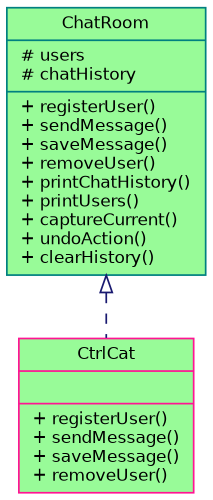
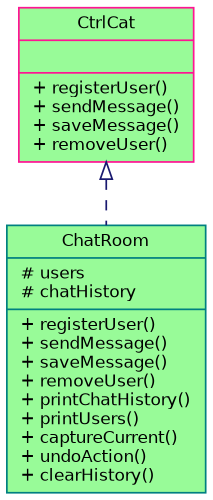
  digraph {
    node [fillcolor=palegreen fontname=Helvetica fontsize=10 shape=record style=filled]
    n1 [color=deeppink fontcolor=black height=0.2 label="{CtrlCat\n||+ registerUser()\l+ sendMessage()\l+ saveMessage()\l+ removeUser()\l}" width=0.4]
    n2 [color=teal height=0.2 label="{ChatRoom\n|# users\l# chatHistory\l|+ registerUser()\l+ sendMessage()\l+ saveMessage()\l+ removeUser()\l+ printChatHistory()\l+ printUsers()\l+ captureCurrent()\l+ undoAction()\l+ clearHistory()\l}" width=0.4]
-   n2 -> n1 [arrowtail=onormal color=midnightblue dir=back fontname=Helvetica fontsize=10 labelfontname=Helvetica labelfontsize=10 style=dashed]
+   n1 -> n2 [arrowtail=onormal color=midnightblue dir=back fontname=Helvetica fontsize=10 labelfontname=Helvetica labelfontsize=10 style=dashed]
  }
